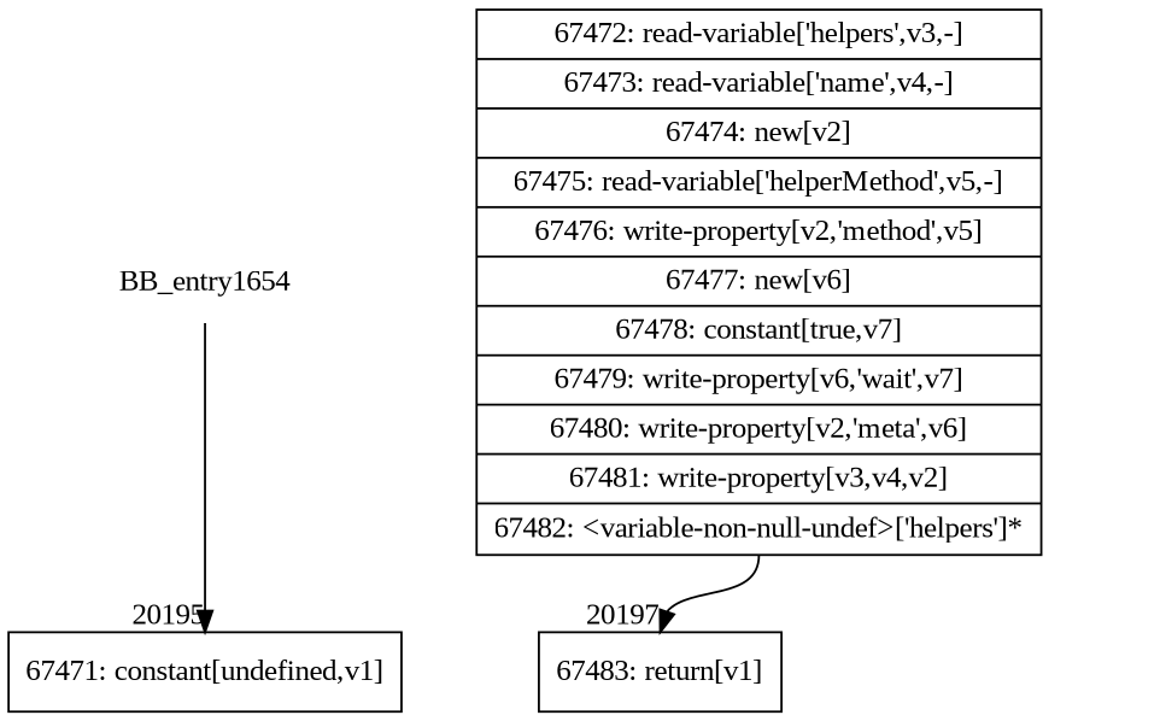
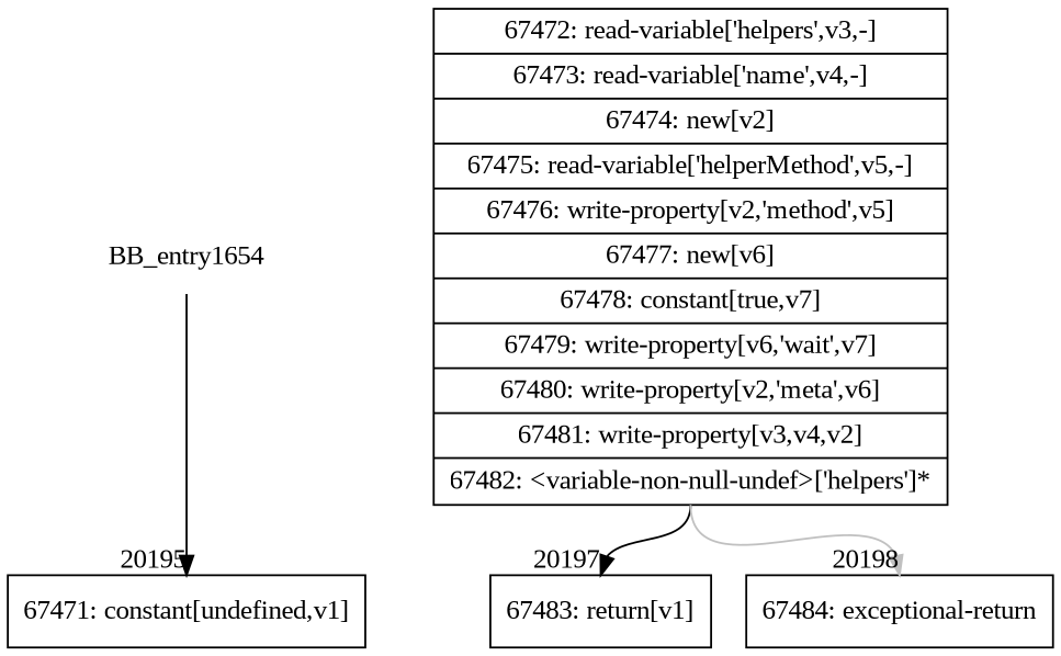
  digraph {
    fontname="Liberation Serif"
    rankdir=TD
    node [fontname="Liberation Serif" shape=record]
    edge [fontname="Liberation Serif" headport=n tailport=s]
    n1 [label=BB_entry1654 shape=none]
    n2 [label="{67471: constant[undefined,v1]}"]
    n3 [label="{67472: read-variable['helpers',v3,-]|67473: read-variable['name',v4,-]|67474: new[v2]|67475: read-variable['helperMethod',v5,-]|67476: write-property[v2,'method',v5]|67477: new[v6]|67478: constant[true,v7]|67479: write-property[v6,'wait',v7]|67480: write-property[v2,'meta',v6]|67481: write-property[v3,v4,v2]|67482: \<variable-non-null-undef\>['helpers']*}"]
    n4 [label="{67483: return[v1]}"]
+   n5 [label="{67484: exceptional-return}"]
    n1 -> n2 [headlabel="    20195"]
    n3 -> n4 [headlabel="      20197"]
+   n3 -> n5 [color=gray headlabel="      20198"]
  }
